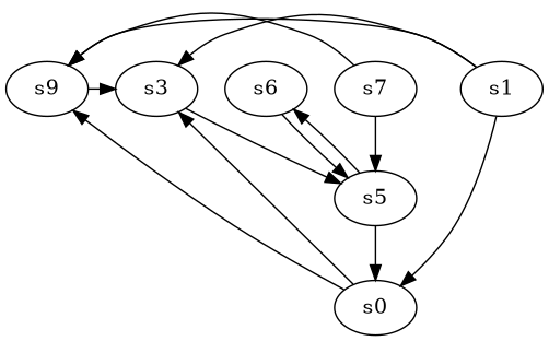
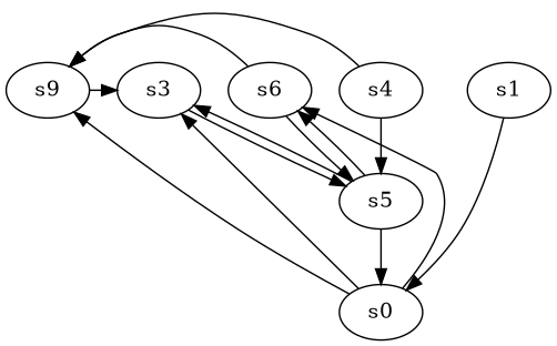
  digraph {
    node [player=0]
    s0 [player=1]
    n2 [label=s9]
    s3
    s6
    s5 [player=1]
    s1 [player=1]
-   s7
+   s7 [label=s4]
    s0 -> n2 [constraint="time % 4 == 0 || time % 5 == 0"]
    s0 -> s3 [constraint="time % 4 == 3 && time % 4 == 0"]
+   s0 -> s6 [constraint="time == 3 || time == 21 || time == 25"]
    n2 -> s3 [constraint="time % 4 == 3"]
    s3 -> s5 [constraint="!(time % 3 == 0)"]
-   s1 -> n2 [constraint="!(time % 5 == 4)"]
+   s6 -> n2 [constraint="!(time % 5 == 4)"]
    s6 -> s5 [constraint="time % 2 == 0 || time % 5 == 2"]
    s5 -> s0
-   s1 -> s3 [constraint="time % 4 == 2 || time % 4 == 1"]
+   s5 -> s3 [constraint="time % 4 == 2 || time % 4 == 1"]
    s5 -> s6 [constraint="time % 4 == 2 || time % 2 == 0"]
    s1 -> s0 [constraint="time % 7 == 5"]
    s7 -> n2 [constraint="time % 8 == 2"]
    s7 -> s5
  }
